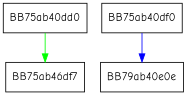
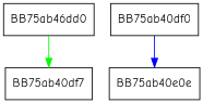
  digraph {
    fontname="Comic Neue"
    splines=ortho
    node [fontname="Comic Neue" shape=box]
    edge [fontname="Comic Neue"]
-   BB75ab40dd0
-   BB75ab40df7 [label=BB75ab46df7]
+   BB75ab40dd0 [label=BB75ab46dd0]
+   BB75ab40df7
    BB75ab40df0
-   BB75ab40e0e [label=BB79ab40e0e]
+   BB75ab40e0e
    BB75ab40dd0 -> BB75ab40df7 [color=green]
    BB75ab40df0 -> BB75ab40e0e [color=blue]
  }
